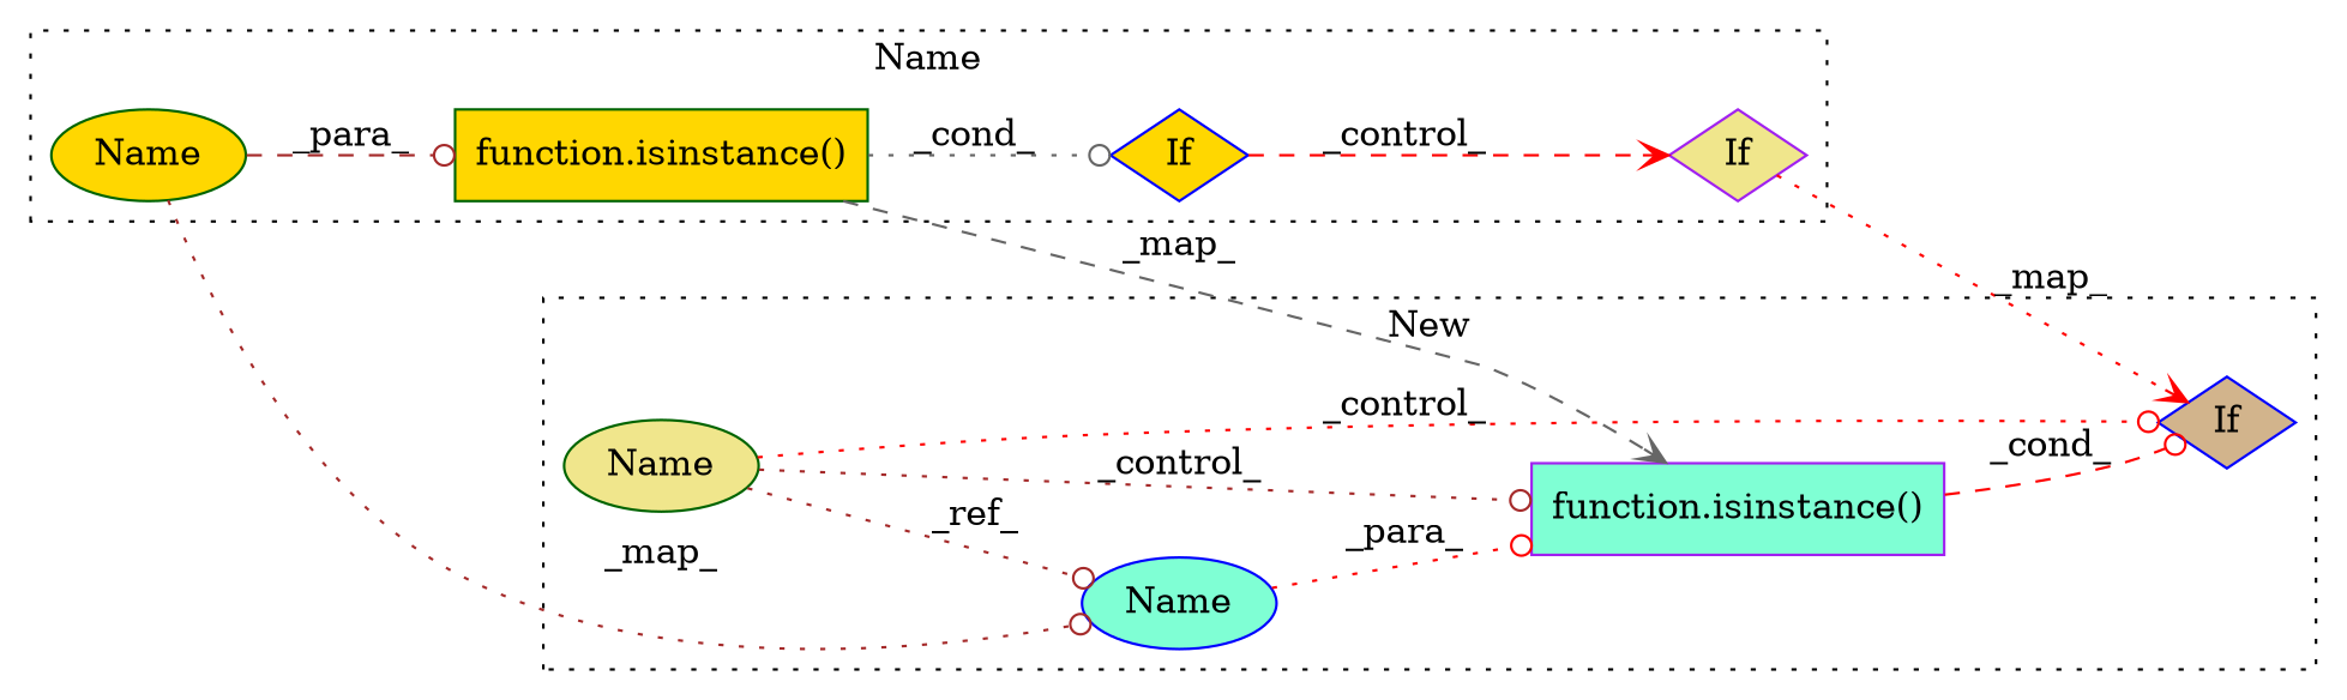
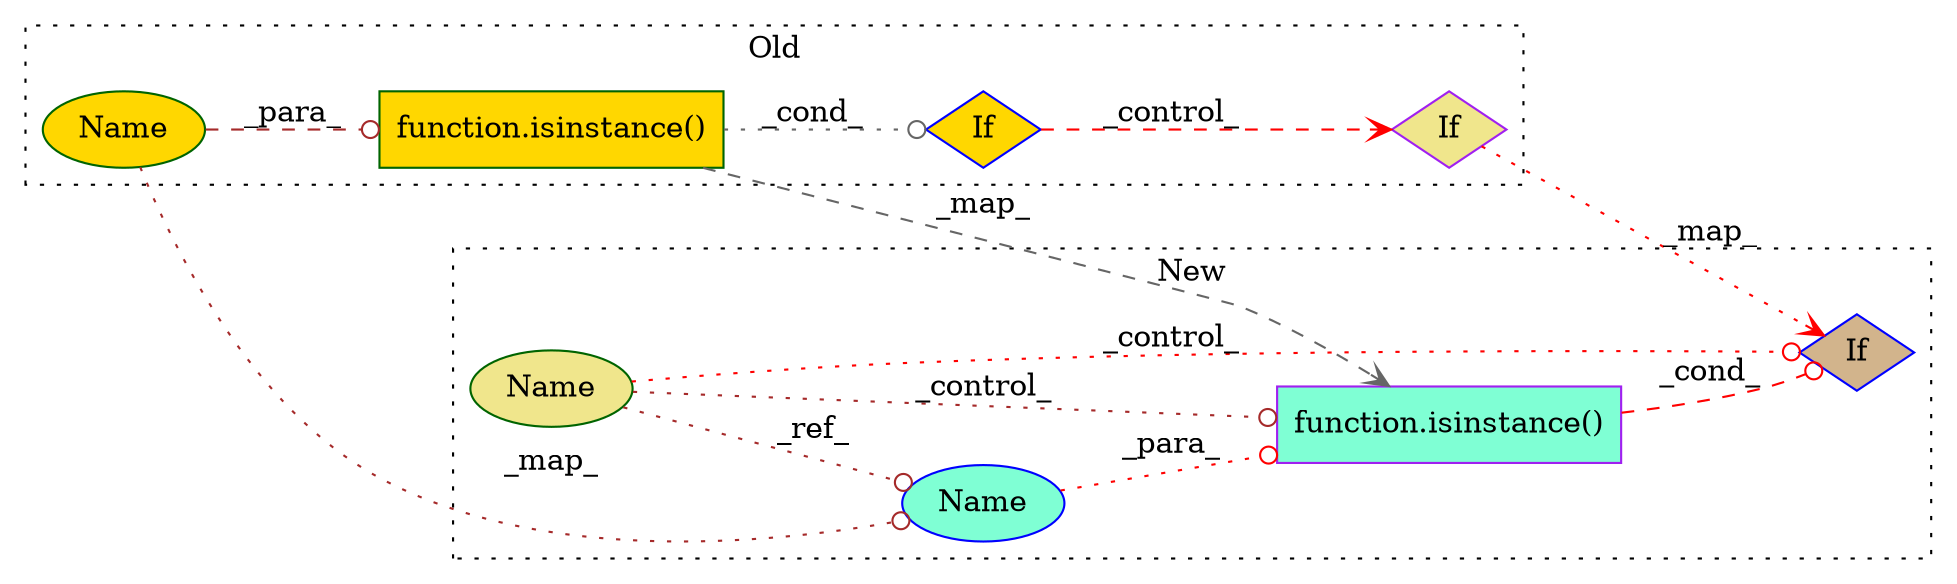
  digraph {
    rankdir=LR
    node [a=96 l="0,18" s=4282 shape=diamond style=filled fillcolor=gold color=darkgreen]
    edge [color=red style=dotted arrowhead=odot]
    n1 [a=75 l="11,1" label="function.isinstance()" s="4271,4299" shape=box]
    n2 [label=If s="4271,4300" color=blue]
    n3 [label=If s="4394,4423" fillcolor=khaki color=purple]
    n4 [a=87 l=1 label=Name shape=ellipse]
    n5 [a=75 l="11,1" label="function.isinstance()" s="4271,4317" shape=box fillcolor=aquamarine color=purple]
    n6 [a=87 l=1 label=Name s=3866 shape=ellipse fillcolor=khaki]
    n7 [label=If s="4271,4318" fillcolor=tan color=blue]
    n8 [a=87 l=1 label=Name shape=ellipse fillcolor=aquamarine color=blue]
    subgraph cluster_1 {
-     label=Name
+     label=Old
      style=dotted
      n1
      n2
      n3
      n4
    }
    subgraph cluster_2 {
      label=New
      style=dotted
      n5
      n6
      n7
      n8
    }
    n1 -> n2 [label=_cond_ color=gray40]
    n1 -> n5 [label=_map_ color=gray40 style=dashed arrowhead=vee]
    n2 -> n3 [label=_control_ style=dashed arrowhead=vee]
    n3 -> n7 [label=_map_ arrowhead=vee]
    n4 -> n1 [label=_para_ color=brown style=dashed]
    n4 -> n8 [label=_map_ color=brown]
    n5 -> n7 [label=_cond_ style=dashed]
    n6 -> n5 [label=_control_ color=brown]
    n6 -> n7 [label=_control_]
    n6 -> n8 [label=_ref_ color=brown]
    n8 -> n5 [label=_para_]
  }
